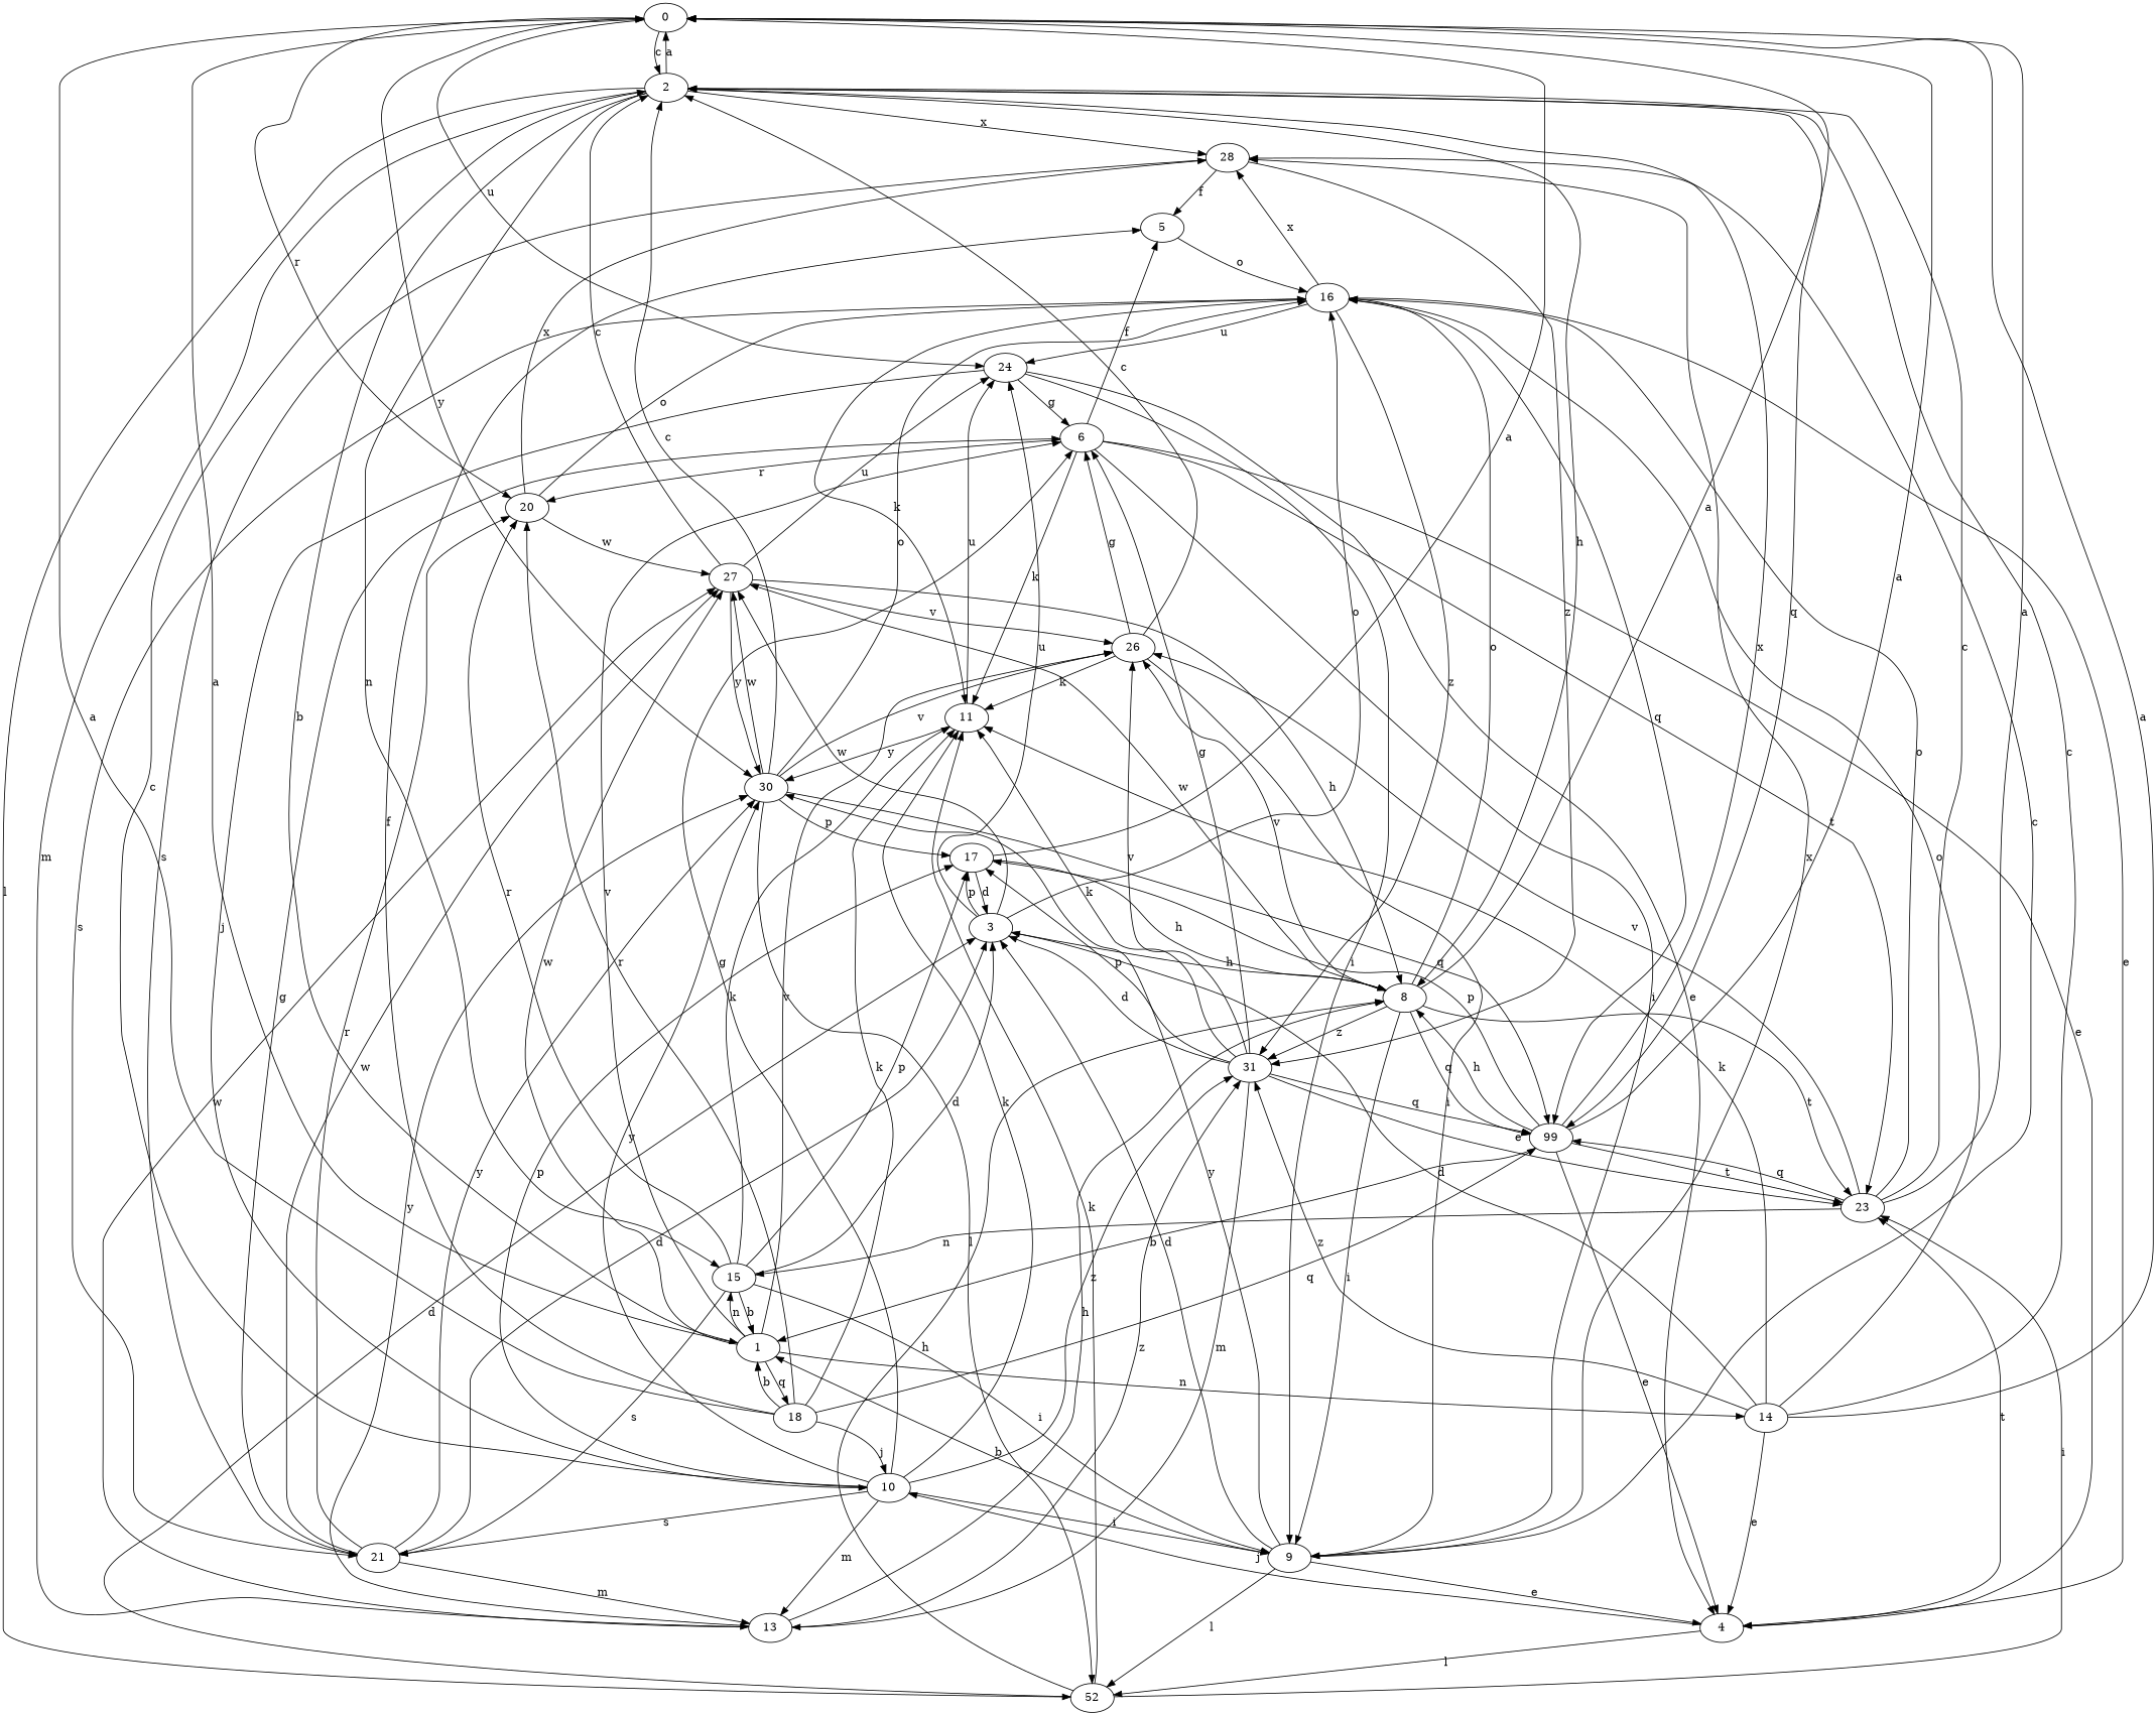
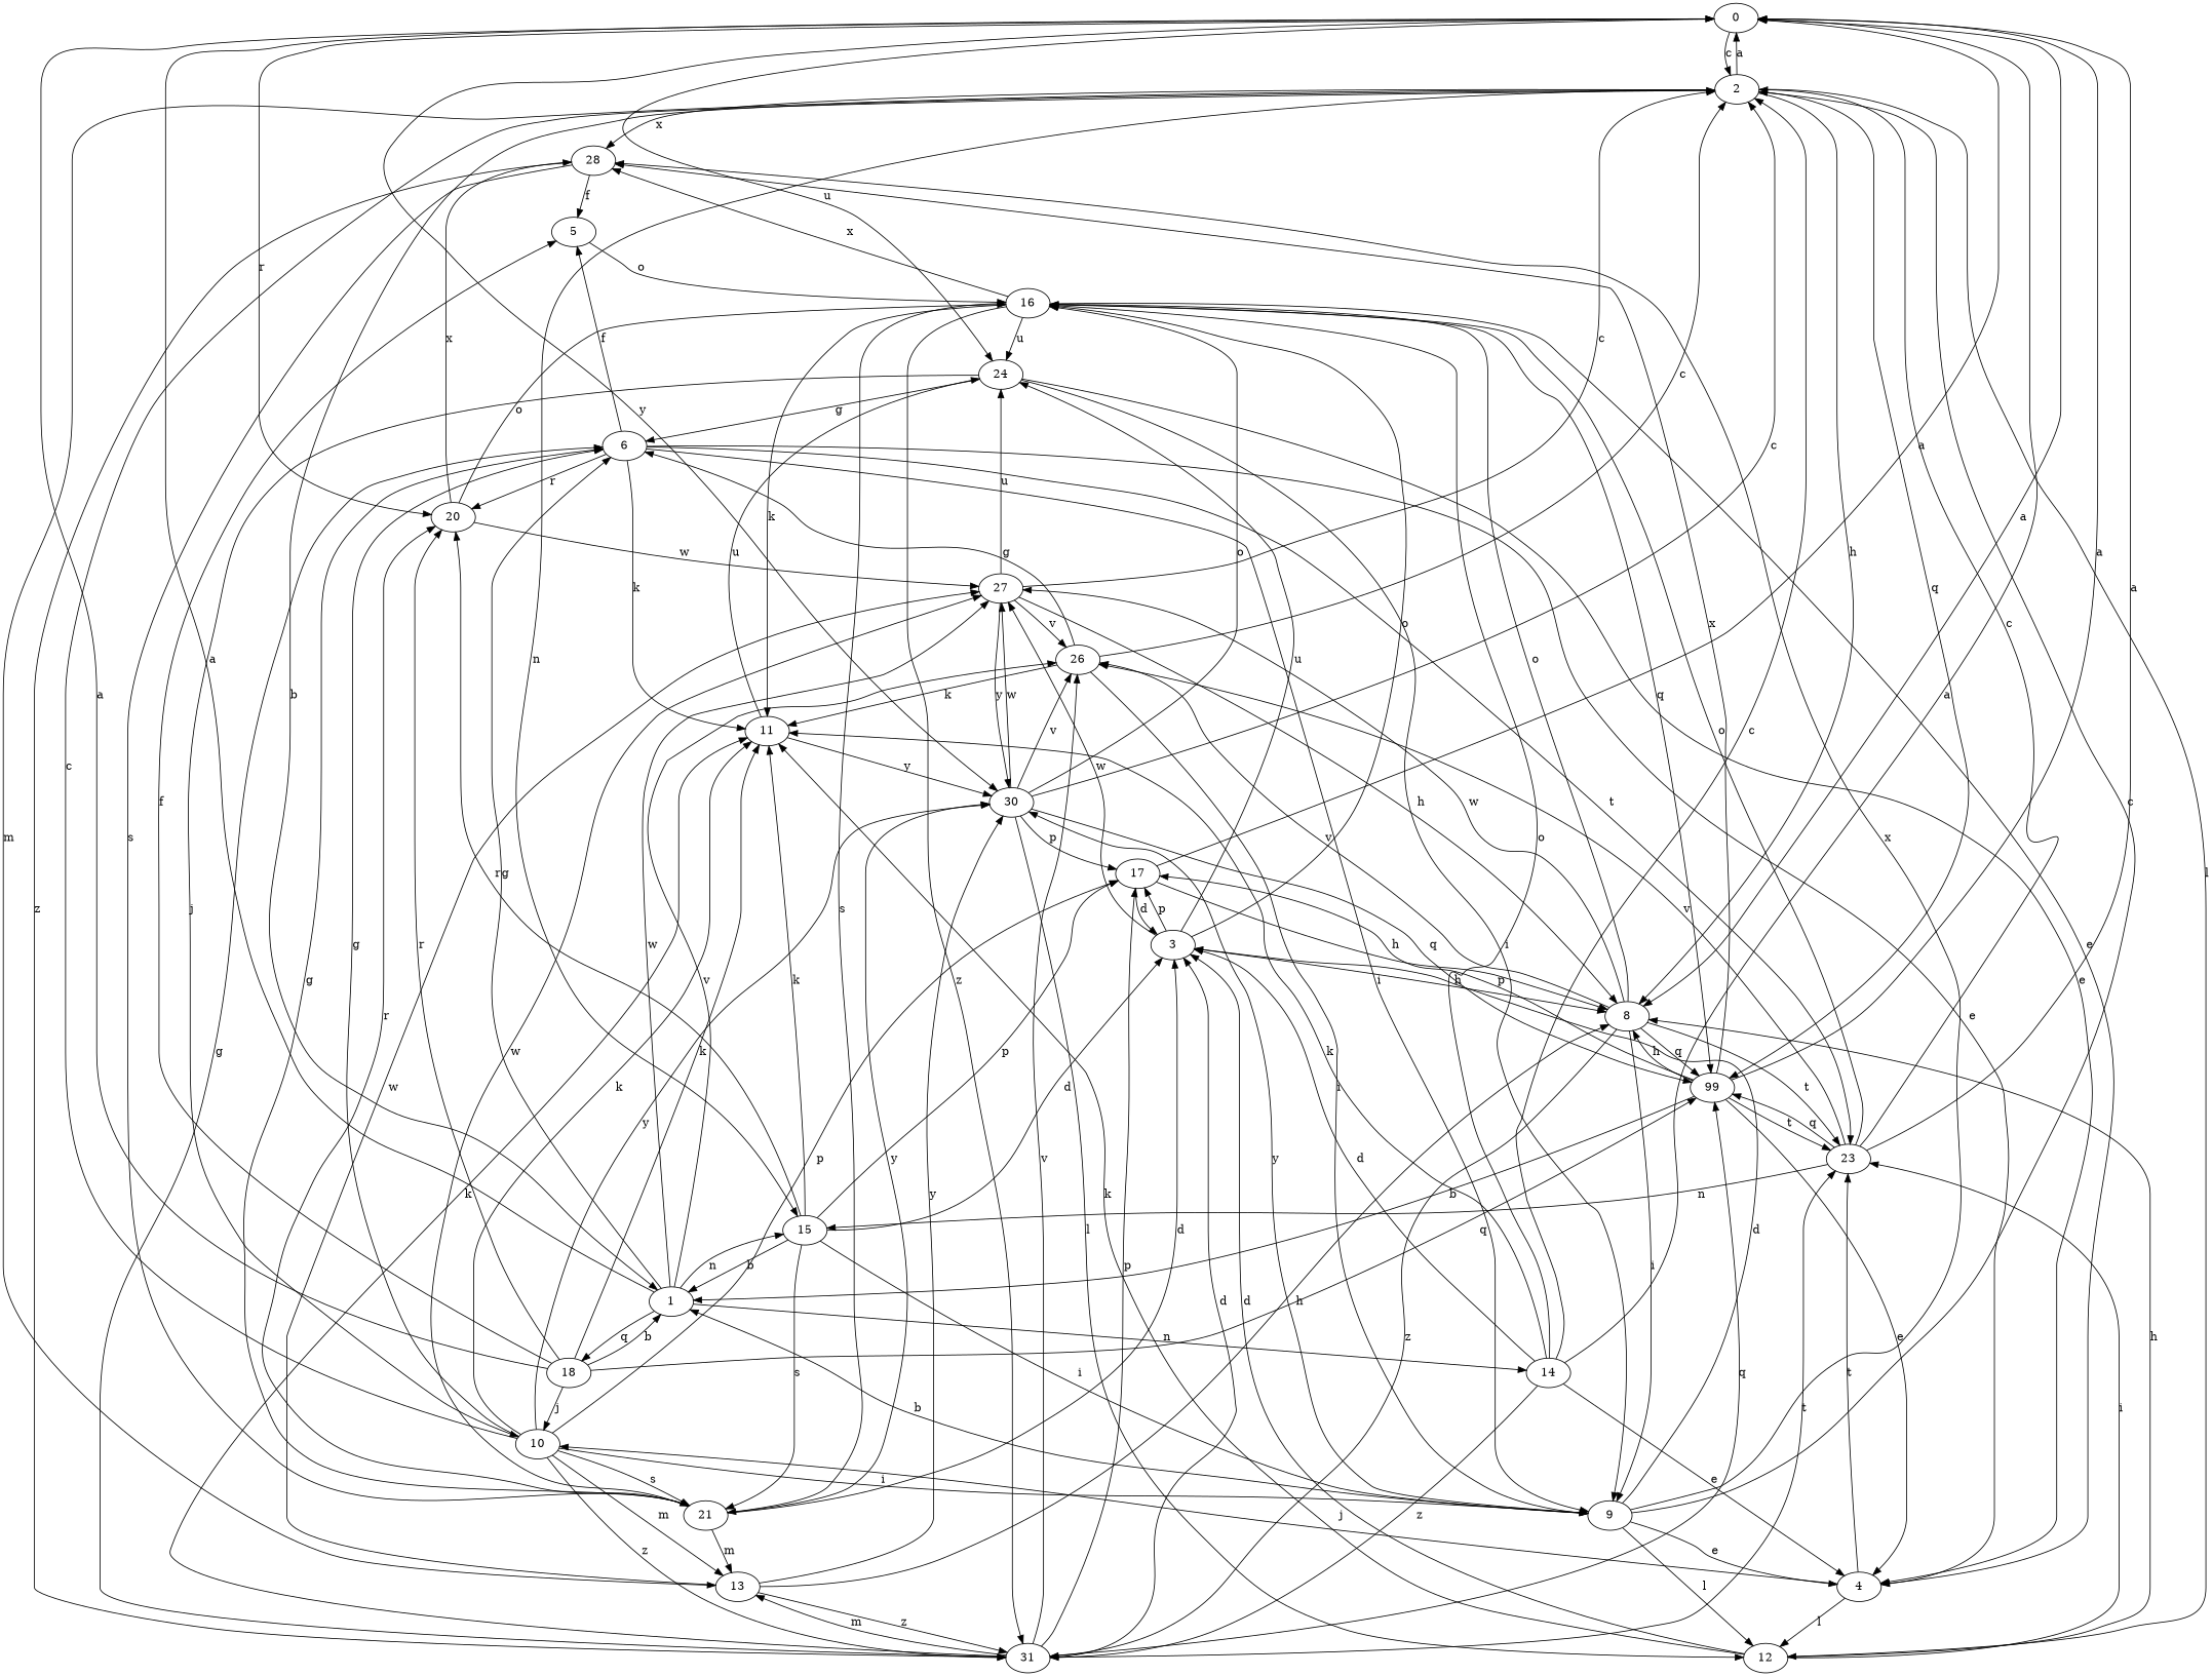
  strict digraph {
    0
    2
    20
    24
    30
    1
    15
    8
-   12 [label=52]
+   12
    13
    n11 [label=99]
    28
    27
    16
    6
    4
    10
    9
    26
    17
    14
    18
    23
    5
    11
    3
    31
    21
    0 -> 2 [label=c]
    0 -> 20 [label=r]
    0 -> 24 [label=u]
    0 -> 30 [label=y]
    2 -> 0 [label=a]
    2 -> 1 [label=b]
    2 -> 15 [label=n]
    2 -> 8 [label=h]
    2 -> 12 [label=l]
    2 -> 13 [label=m]
    2 -> n11 [label=q]
    2 -> 28 [label=x]
    20 -> 28 [label=x]
    20 -> 27 [label=w]
    20 -> 16 [label=o]
    24 -> 6 [label=g]
    24 -> 4 [label=e]
    24 -> 10 [label=j]
    24 -> 9 [label=i]
    30 -> 2 [label=c]
    30 -> 12 [label=l]
    30 -> n11 [label=q]
    30 -> 27 [label=w]
    30 -> 16 [label=o]
    30 -> 26 [label=v]
    30 -> 17 [label=p]
    1 -> 0 [label=a]
    1 -> 15 [label=n]
    1 -> 27 [label=w]
-   1 -> 6 [label=v]
+   1 -> 6 [label=g]
    1 -> 26 [label=v]
    1 -> 14 [label=n]
    1 -> 18 [label=q]
    15 -> 20 [label=r]
    15 -> 1 [label=b]
    15 -> 9 [label=i]
    15 -> 17 [label=p]
    15 -> 11 [label=k]
    15 -> 3 [label=d]
    15 -> 21 [label=s]
-   8 -> 0 [label=a]
+   0 -> 8 [label=a]
    8 -> n11 [label=q]
    8 -> 27 [label=w]
    8 -> 16 [label=o]
    8 -> 9 [label=i]
    8 -> 26 [label=v]
    8 -> 23 [label=t]
    8 -> 31 [label=z]
    12 -> 8 [label=h]
    12 -> 23 [label=i]
    12 -> 11 [label=k]
    12 -> 3 [label=d]
    13 -> 30 [label=y]
    13 -> 8 [label=h]
    13 -> 27 [label=w]
    13 -> 31 [label=z]
    n11 -> 0 [label=a]
    n11 -> 1 [label=b]
    n11 -> 8 [label=h]
    n11 -> 28 [label=x]
    n11 -> 4 [label=e]
    n11 -> 17 [label=p]
    n11 -> 23 [label=t]
    28 -> 5 [label=f]
    28 -> 31 [label=z]
    28 -> 21 [label=s]
    27 -> 2 [label=c]
    27 -> 24 [label=u]
    27 -> 30 [label=y]
    27 -> 8 [label=h]
    27 -> 26 [label=v]
    16 -> 24 [label=u]
    16 -> n11 [label=q]
    16 -> 28 [label=x]
    16 -> 4 [label=e]
    16 -> 11 [label=k]
    16 -> 31 [label=z]
    16 -> 21 [label=s]
    6 -> 20 [label=r]
    6 -> 4 [label=e]
    6 -> 9 [label=i]
    6 -> 23 [label=t]
    6 -> 5 [label=f]
    6 -> 11 [label=k]
    4 -> 12 [label=l]
    4 -> 10 [label=j]
    4 -> 23 [label=t]
    10 -> 2 [label=c]
    10 -> 30 [label=y]
    10 -> 13 [label=m]
    10 -> 6 [label=g]
    10 -> 9 [label=i]
    10 -> 17 [label=p]
    10 -> 11 [label=k]
    10 -> 31 [label=z]
    10 -> 21 [label=s]
    9 -> 2 [label=c]
    9 -> 30 [label=y]
    9 -> 1 [label=b]
    9 -> 12 [label=l]
    9 -> 28 [label=x]
    9 -> 4 [label=e]
    9 -> 3 [label=d]
    26 -> 2 [label=c]
    26 -> 6 [label=g]
    26 -> 9 [label=i]
    26 -> 11 [label=k]
    17 -> 0 [label=a]
    17 -> 8 [label=h]
    17 -> 3 [label=d]
    14 -> 0 [label=a]
    14 -> 2 [label=c]
    14 -> 16 [label=o]
    14 -> 4 [label=e]
    14 -> 11 [label=k]
    14 -> 3 [label=d]
    14 -> 31 [label=z]
    18 -> 0 [label=a]
    18 -> 20 [label=r]
    18 -> 1 [label=b]
    18 -> n11 [label=q]
    18 -> 10 [label=j]
    18 -> 5 [label=f]
    18 -> 11 [label=k]
    23 -> 0 [label=a]
    23 -> 2 [label=c]
    23 -> 15 [label=n]
    23 -> n11 [label=q]
    23 -> 16 [label=o]
    23 -> 26 [label=v]
    5 -> 16 [label=o]
    11 -> 24 [label=u]
    11 -> 30 [label=y]
    3 -> 24 [label=u]
    3 -> 8 [label=h]
    3 -> 27 [label=w]
    3 -> 16 [label=o]
    3 -> 17 [label=p]
    31 -> 13 [label=m]
    31 -> n11 [label=q]
    31 -> 6 [label=g]
    31 -> 26 [label=v]
    31 -> 17 [label=p]
-   31 -> 23 [label=e]
+   31 -> 23 [label=t]
    31 -> 11 [label=k]
    31 -> 3 [label=d]
    21 -> 20 [label=r]
    21 -> 30 [label=y]
    21 -> 13 [label=m]
    21 -> 27 [label=w]
    21 -> 6 [label=g]
    21 -> 3 [label=d]
  }
